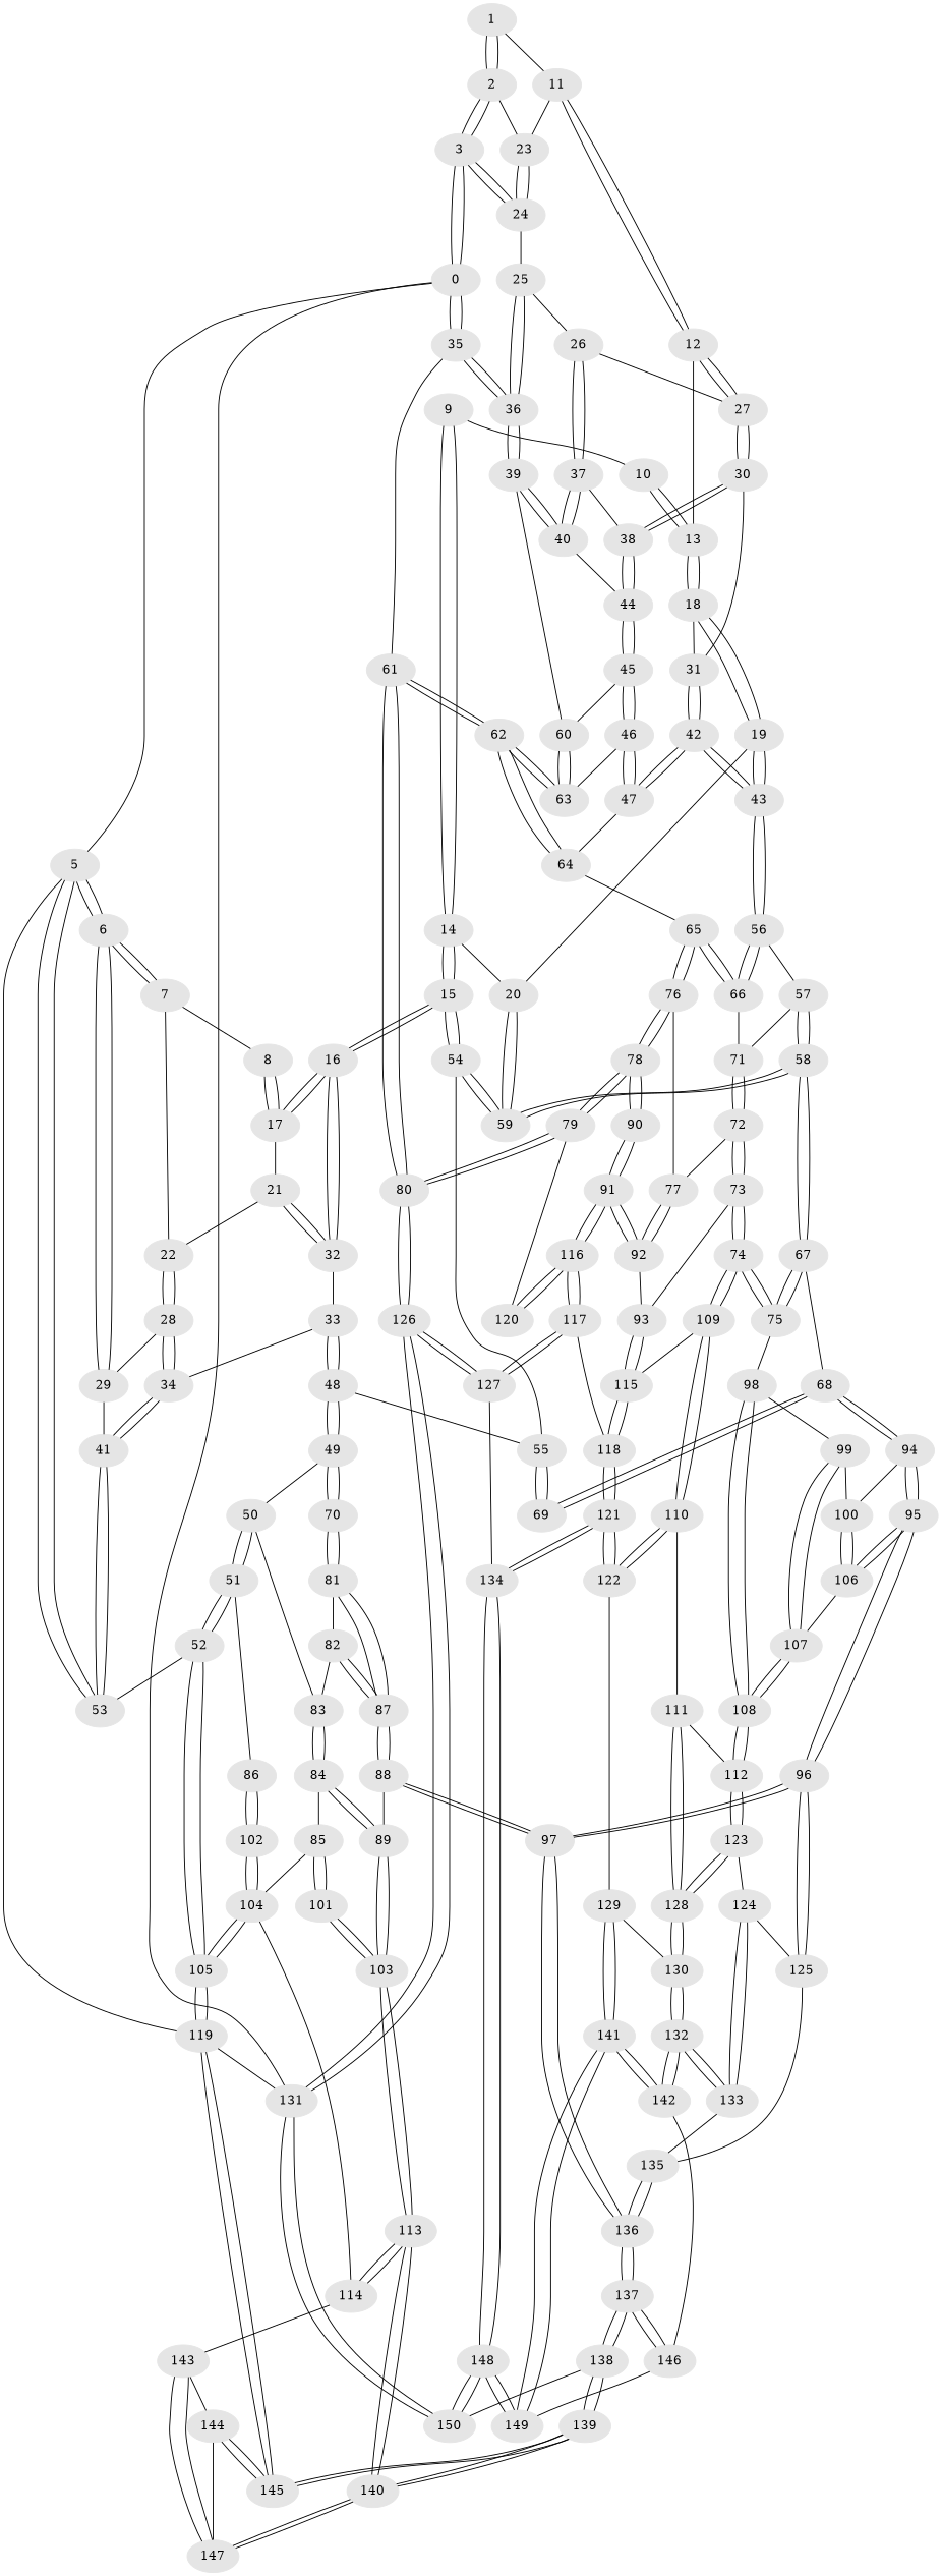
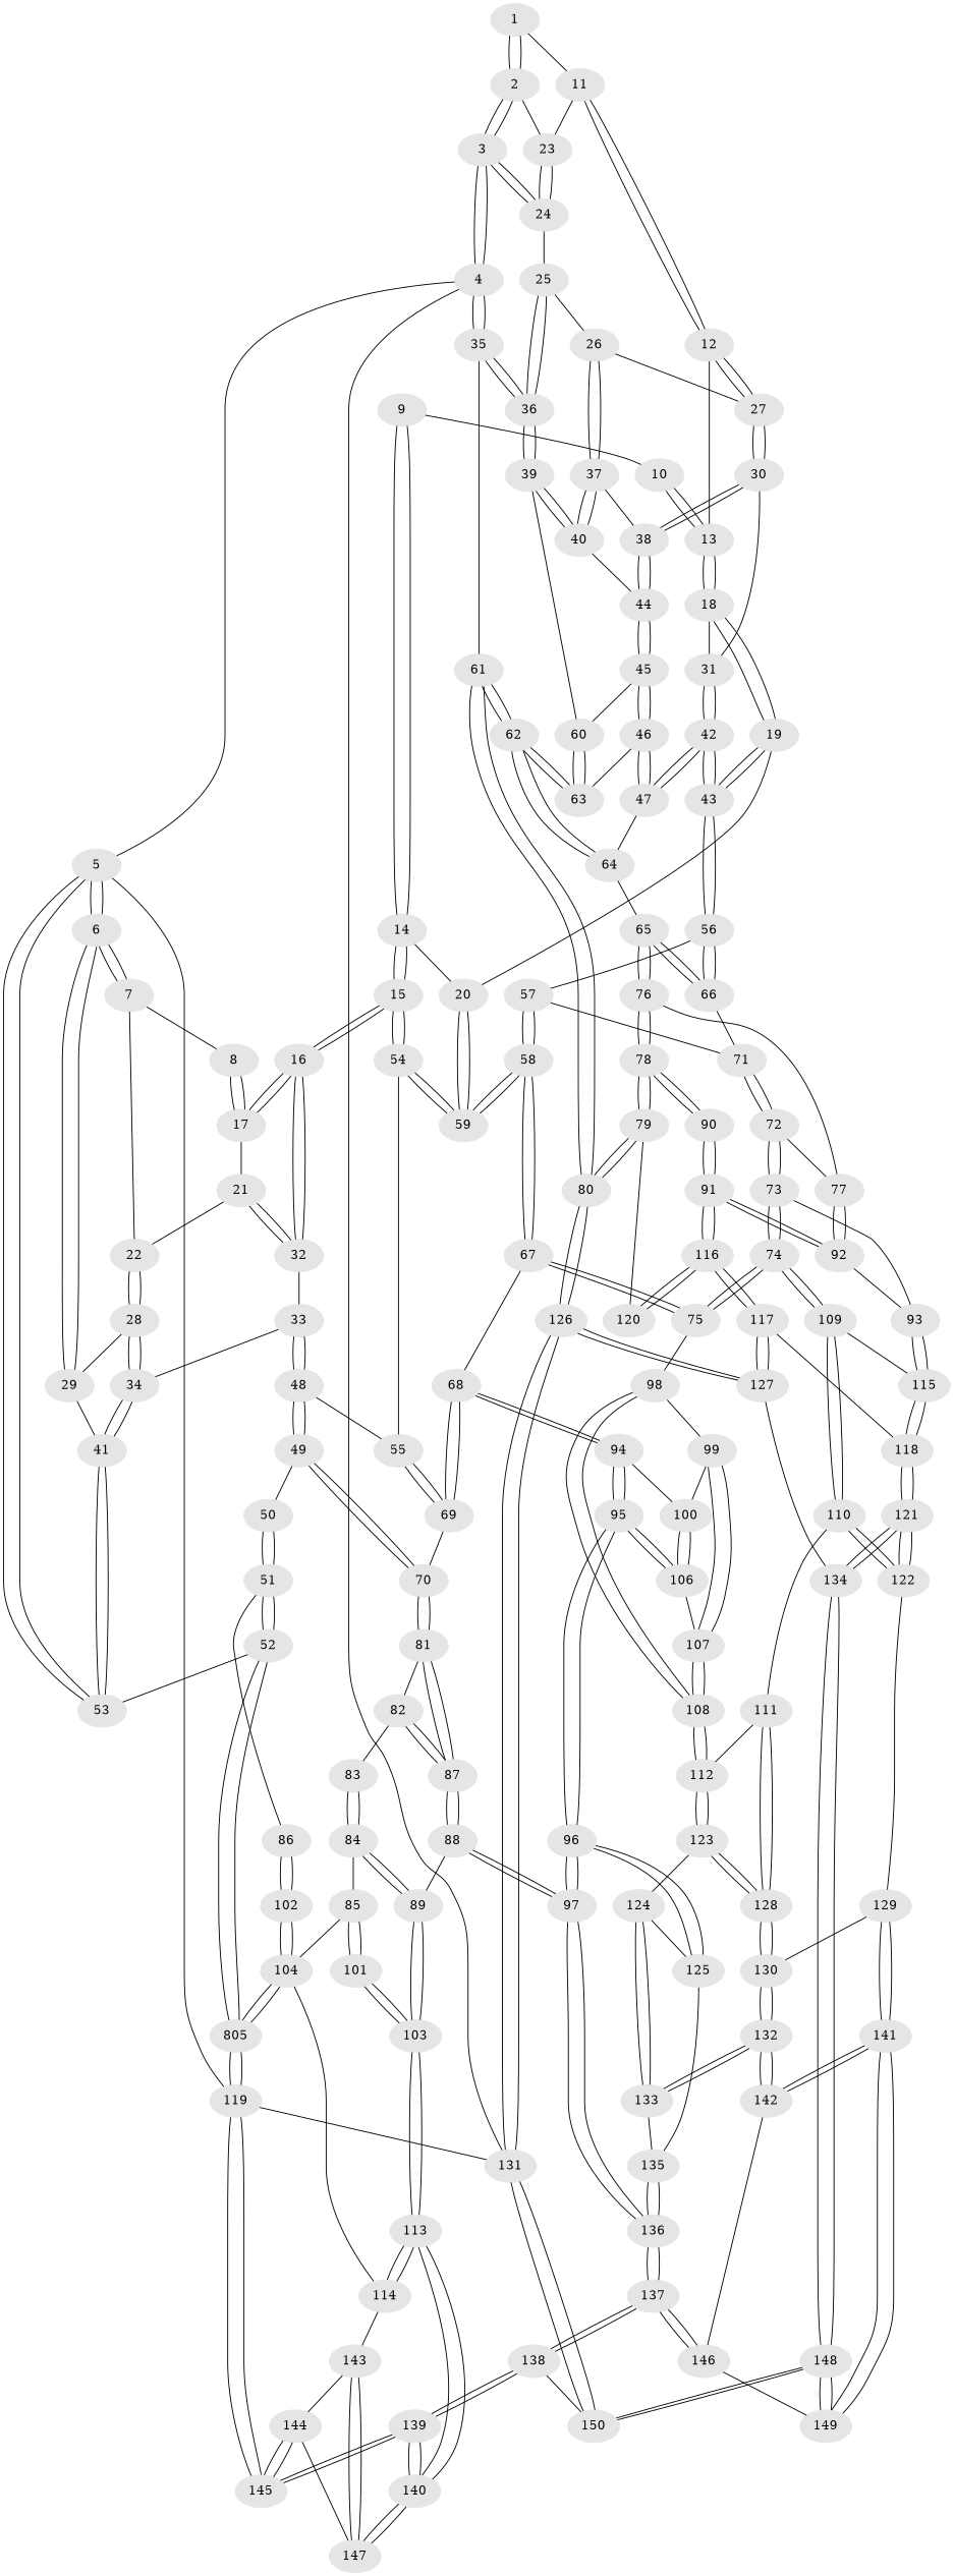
  graph {
    node [color=gray90 style=filled]
    1
    2
    11
    3
    23
    12
-   4 [label=0]
+   4
    24
    5
    35
    131
    25
    6
    53
    119
    36
    61
    150
    7
    29
    145
    8
    22
    41
    17
    28
    9
    10
    14
    21
    13
    15
    20
    18
    27
    30
    19
    31
    16
    54
    59
    32
    55
    33
    43
    42
    56
    34
    26
    37
    39
    38
    40
    44
    47
    48
    49
    62
    80
    60
    45
    63
    64
    57
    66
    46
    65
    50
    70
    69
    51
    83
    81
    52
    86
    84
-   105
+   105 [label=805]
    102
    58
    71
    67
    72
    68
    75
    126
    76
    77
    78
    94
    98
    95
    100
    82
    87
    73
    74
    93
    92
    109
    115
    110
    99
    108
    79
    90
    120
    91
    127
    88
    85
    89
    101
    104
    103
    97
    136
    113
    116
    117
    118
    96
    106
    125
    107
    135
    137
    112
    114
    140
    143
    123
    111
    122
    128
    129
    130
    124
    147
    144
    121
    134
    148
    141
    133
    132
    142
    149
    146
    138
    139
    1 -- 2
    1 -- 2
    1 -- 11
    2 -- 3
    2 -- 3
    2 -- 23
    11 -- 23
    11 -- 12
    11 -- 12
    3 -- 4
    3 -- 4
    3 -- 24
    3 -- 24
    23 -- 24
    23 -- 24
    12 -- 13
    12 -- 27
    12 -- 27
    4 -- 5
    4 -- 35
    4 -- 35
    4 -- 131
    24 -- 25
    5 -- 6
    5 -- 6
    5 -- 53
    5 -- 53
    5 -- 119
    35 -- 36
    35 -- 36
    35 -- 61
    131 -- 150
    131 -- 150
    25 -- 36
    25 -- 36
    25 -- 26
    6 -- 7
    6 -- 7
    6 -- 29
    6 -- 29
    119 -- 131
    119 -- 145
    119 -- 145
    36 -- 39
    36 -- 39
    61 -- 62
    61 -- 62
    61 -- 80
    61 -- 80
    7 -- 8
    7 -- 22
    29 -- 41
    8 -- 17
    8 -- 17
    22 -- 28
    22 -- 28
    41 -- 53
    41 -- 53
    17 -- 21
    28 -- 29
    28 -- 34
    28 -- 34
    9 -- 10
    9 -- 14
    9 -- 14
    10 -- 13
    10 -- 13
    14 -- 15
    14 -- 15
    14 -- 20
    21 -- 22
    21 -- 32
    21 -- 32
    13 -- 18
    13 -- 18
    15 -- 16
    15 -- 16
    15 -- 54
    15 -- 54
    20 -- 59
    20 -- 59
    18 -- 19
    18 -- 19
    18 -- 31
    27 -- 30
    27 -- 30
    30 -- 31
    30 -- 38
    30 -- 38
    19 -- 20
    19 -- 43
    19 -- 43
    31 -- 42
    31 -- 42
    16 -- 17
    16 -- 17
    16 -- 32
    16 -- 32
    54 -- 59
    54 -- 59
    54 -- 55
    32 -- 33
    55 -- 69
    55 -- 69
    33 -- 34
    33 -- 48
    33 -- 48
    43 -- 56
    43 -- 56
    42 -- 43
    42 -- 43
    42 -- 47
    42 -- 47
    56 -- 57
    56 -- 66
    56 -- 66
    34 -- 41
    34 -- 41
    26 -- 27
    26 -- 37
    26 -- 37
    37 -- 38
    37 -- 40
    37 -- 40
    39 -- 40
    39 -- 40
    39 -- 60
    38 -- 44
    38 -- 44
    40 -- 44
    44 -- 45
    44 -- 45
    47 -- 64
    48 -- 55
    48 -- 49
    48 -- 49
    49 -- 50
    49 -- 70
    49 -- 70
    62 -- 63
    62 -- 63
    62 -- 64
    62 -- 64
    80 -- 126
    80 -- 126
    60 -- 63
    60 -- 63
    45 -- 60
    45 -- 46
    45 -- 46
    64 -- 65
    57 -- 58
    57 -- 58
    57 -- 71
    66 -- 71
    46 -- 47
    46 -- 47
    46 -- 63
    65 -- 66
    65 -- 66
    65 -- 76
    65 -- 76
    50 -- 51
    50 -- 51
-   50 -- 83
    70 -- 81
    70 -- 81
+   69 -- 70
    51 -- 52
    51 -- 52
    51 -- 86
    83 -- 84
    83 -- 84
    81 -- 82
    81 -- 87
    81 -- 87
    52 -- 53
    52 -- 105
    52 -- 105
    86 -- 102
    86 -- 102
    84 -- 85
    84 -- 89
    84 -- 89
    105 -- 119
    105 -- 119
    102 -- 104
    102 -- 104
    58 -- 59
    58 -- 59
    58 -- 67
    58 -- 67
    71 -- 72
    71 -- 72
    67 -- 68
    67 -- 75
    67 -- 75
    72 -- 77
    72 -- 73
    72 -- 73
    68 -- 69
    68 -- 69
    68 -- 94
    68 -- 94
    75 -- 98
    126 -- 131
    126 -- 131
    126 -- 127
    126 -- 127
    76 -- 77
    76 -- 78
    76 -- 78
    77 -- 92
    77 -- 92
    78 -- 79
    78 -- 79
    78 -- 90
    78 -- 90
    94 -- 95
    94 -- 95
    94 -- 100
    98 -- 99
    98 -- 108
    98 -- 108
    95 -- 96
    95 -- 96
    95 -- 106
    95 -- 106
    100 -- 106
    100 -- 106
    82 -- 83
    82 -- 87
    82 -- 87
    87 -- 88
    87 -- 88
    73 -- 74
    73 -- 74
    73 -- 93
    74 -- 75
    74 -- 75
    74 -- 109
    74 -- 109
    93 -- 115
    93 -- 115
    92 -- 93
    109 -- 115
    109 -- 110
    109 -- 110
    115 -- 118
    115 -- 118
    110 -- 111
    110 -- 122
    110 -- 122
    99 -- 100
    99 -- 107
    99 -- 107
    108 -- 112
    108 -- 112
    79 -- 80
    79 -- 80
    79 -- 120
    90 -- 91
    90 -- 91
    91 -- 92
    91 -- 92
    91 -- 116
    91 -- 116
    127 -- 134
    88 -- 89
    88 -- 97
    88 -- 97
    85 -- 101
    85 -- 101
    85 -- 104
    89 -- 103
    89 -- 103
    101 -- 103
    101 -- 103
    104 -- 105
    104 -- 105
    104 -- 114
    103 -- 113
    103 -- 113
    97 -- 136
    97 -- 136
    136 -- 137
    136 -- 137
    113 -- 114
    113 -- 114
    113 -- 140
    113 -- 140
    116 -- 120
    116 -- 120
    116 -- 117
    116 -- 117
    117 -- 127
    117 -- 127
    117 -- 118
    118 -- 121
    118 -- 121
    96 -- 97
    96 -- 97
    96 -- 125
    96 -- 125
    106 -- 107
    125 -- 135
    107 -- 108
    107 -- 108
    135 -- 136
    135 -- 136
    137 -- 146
    137 -- 146
    137 -- 138
    137 -- 138
    112 -- 123
    112 -- 123
    114 -- 143
    140 -- 147
    140 -- 147
    143 -- 147
    143 -- 147
    143 -- 144
    123 -- 128
    123 -- 128
    123 -- 124
    111 -- 112
    111 -- 128
    111 -- 128
    122 -- 129
    128 -- 130
    128 -- 130
    129 -- 130
    129 -- 141
    129 -- 141
    130 -- 132
    130 -- 132
    124 -- 125
    124 -- 133
    124 -- 133
    144 -- 145
    144 -- 145
    144 -- 147
    121 -- 122
    121 -- 122
    121 -- 134
    121 -- 134
    134 -- 148
    134 -- 148
    148 -- 150
    148 -- 150
    148 -- 149
    148 -- 149
    141 -- 142
    141 -- 142
    141 -- 149
    141 -- 149
    133 -- 135
    132 -- 133
    132 -- 133
    132 -- 142
    132 -- 142
    142 -- 146
    146 -- 149
    138 -- 150
    138 -- 139
    138 -- 139
    139 -- 145
    139 -- 145
    139 -- 140
    139 -- 140
  }
